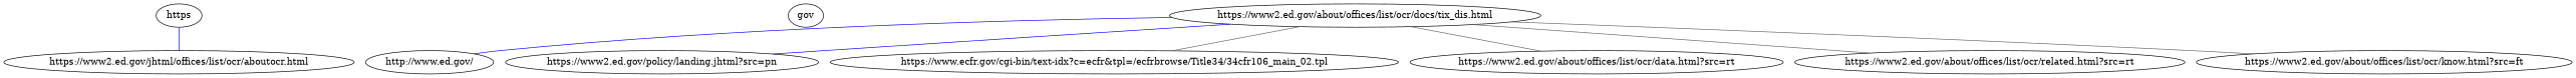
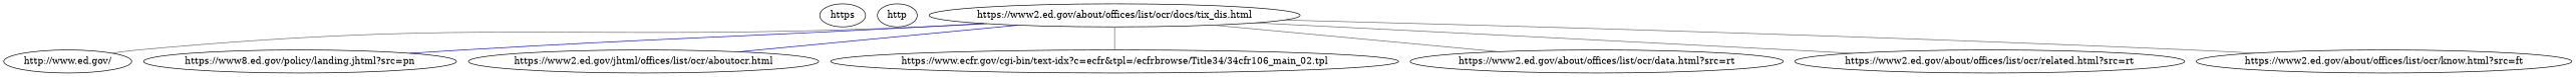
  strict graph {
    edge [color=gray40]
    https [child_link="['http://www.ed.gov/', 'https://www2.ed.gov/policy/landing.jhtml?src=pn', 'http://www.google.com/intl/en/analytics/privacyoverview.html', 'https://www2.ed.gov/policy/?src=ft', 'https://www2.ed.gov/about/offices/list/ocr/know.html?src=ft', 'https://www2.ed.gov/notices/privacy/index.html']" data="b'\nPrivacy Policy | U.S. Department of Education\nSkip to main contentAbout UsContact UsFAQs Language Assistance Englishespa\xc3\xb1ol\xe4\xb8\xad\xe6\x96\x87: \xe7\xb9\x81\xe9\xab\x94\xe7\x89\x88Vi\xe1\xbb\x87t-ng\xe1\xbb\xaf\xed\x95\x9c\xea\xb5\xad\xec\x96\xb4Tagalog\xd0\xa0\xd1\x83\xd1\x81\xd1\x81\xd0\xba\xd0\xb8\xd0\xb9\nU.S. Department of Education\nSearch for:\nToggle navigation\nU.S. Department of Education\nStudent Loans\nGrants\nLaws\nData\nPRIVACY NOTICE\nPrivacy Policy\nSelect a link below to jump to the relevant page section.\nPrivacy Policy Summary\nNon-personal Information We Record\nCookies\nInformation from E-mail You Send to Us\nInformation Collected from Interactive Forms\nLinks to Other Sites\nSocial Media\nQuestions?\n1. Privacy Policy SummaryThank you for visiting the U.S. Department of Education (ED) website and reviewing our privacy policy.  Our policy is simple: We collect no personal information about you unless you choose to provide that information to us. We do not give, share, sell, or transfer any personal information to a third party.\nSome of our web pages (such as online publication order forms, conference and training registration forms, web discussion forums) let you voluntarily submit personal information.  In those cases, we will provide a specific notice before you begin submitting any personal information, explaining how your information will be safeguarded.\nIf you want to know more about how we record non-personal information about your visit or how we use information that you voluntarily submit, read on.\xc2\xa0TOP\n2. Non-personal Information We RecordIf you do nothing during your visit but browse through the website, read pages, or download information, our website\'s operating system will automatically record some general information about your visit.\nDuring your visit, our web operating system will record:\nThe Internet domain for your Internet service, such as \"xcompany.com\" or \"xcompany.net\" if you use a private Internet access account, or \"yourschool.edu\" if you connect from a college or university domain.\nThe type of browser (such as \"Netscape version X\" or \"Internet Explorer version X\") that you are using.\nThe type of operating system that you use (such as Macintosh, Unix, or Windows).\nThe date and time you visit our site, and the web pages that you visit on our site.\nThe address of the previous website you were visiting, if you linked to us from another website.\nWe use this information for statistical analysis, to help us make our site more useful to visitors. This tracking system does not record information about individuals.\xc2\xa0TOP\n3. CookiesThe Office of Management and Budget (OMB) Memo M-10-22:  Guidance for Online Use of Web Measurement and Customization Technologies allows Federal Agencies to use sessions and persistent cookies.\xe2\x80\x9d\nWhen you visit any website, its server may generate a piece of text known as a \"cookie\" to place on your computer. Placing cookie text allows websites to \"remember\" visitors\' preferences, surfing patterns and behavior while they are connected.\nThe cookie makes it easier for you to use the dynamic features of Web pages. Cookies from ED.gov Web pages only collect information about your browser\'s visit to the site; they do not collect any personal information about you.\nThere are two types of cookies, single session (temporary), and multi-session (persistent). Session cookies last only as long as your Web browser is open. Once you close your browser, the cookie disappears. Persistent cookies are stored on your computer for longer periods.\nSession Cookies: We use session cookies for technical purposes such as to enable better navigation through our site. These cookies let our server know that you are continuing a visit to our site. The OMB Memo 10-22 Guidance defines our use of session cookies as \"Usage Tier 1-Single Session.\" The Guidance states, \"This tier encompasses any use of single session web measurement and customization technologies.\"\nPersistent Cookies: We use persistent cookies for two reasons: 1) to enable Google\'s Universal Analytics to differentiate between new and returning visitors to our site, and 2) to block repeated invitations to take the ACSI survey.\nA Google\'s Universal Analytics (a third-party analytics provider) persistent cookie remains on your computer between visits to ED.gov for six months.  Knowing if a user visited ED.gov within the past six months tells us the difference between visitors and \"unique visitors\" or those who visit our website more than once during this time period).  This is an industry standard and provides high-level information on the breadth of traffic to and content usage of our given digital services.  It is a powerful, invaluable metric because it\'s the only measure that accurately calculates how many individual users visited ED.gov website in a given time. Combined with total visits, it tells a more comprehensive story about ED.gov users and their visit patterns.\nWe also use persistent cookies to block repeated invitations to take either the ACSI (American Customer Satisfaction Index) or iPerceptions survey. Based on your usage pattern, you may be asked if you would like to complete a customer survey of our website. The persistent cookie is set to block repeated survey invitations, and it expires in 90 days. Simply put, if you say you don\'t want to participate in the survey, the cookie will remember this, and will not allow you to be asked again. We feel it is important and respectful to our users not to ask them the same question more than once. The ACSI or iPerceptions survey are customer satisfaction survey tools used by multiple federal agencies and organizations in the private sector. We use these surveys so we can compare ED.gov results to other government agencies and top commercial websites. These surveys enables ED.gov to: measure program performance; identify targets of opportunity; efficiently leverage scarce resources; obtain valuable feedback from our users; focus management\'s attention on outcomes; and report customer satisfaction results.\nThe OMB Memo 10-22 Guidance defines our use of persistent cookies as \"Usage Tier 2-Multi-session without Personally Identifiable Information (PII).\" The Guidance states, \"This tier encompasses any use of multi-session Web measurement and customization technologies when no PII is collected.\"\nIf you do not wish to have session or persistent cookies stored on your machine, you can opt out or disable cookies in your browser. You will still have access to all information and resources at Department websites. However, turning off cookies may affect the functioning of some Department websites. Be aware that disabling cookies in your browser will affect cookie usage at all other websites you visit as well.\nED.gov uses a third-party analytics provider (Google\'s Universal Analytics) to analyze the data collected through the session and persistent metrics cookies.  The third-party analytics provider does not receive personally identifiable information through these cookies and does not combine, match, or cross-reference ED.gov information with any other information.  Please review the third-party analytics provider\'s privacy policy for additional information.\nPursuant OMB Memo 10-22 Guidance Attachment III, V, these cookies collect information similar to that automatically received and stored on the servers hosting ED.gov; they do not collect personally identifiable information.  ED.gov does not access or store the raw information collected through these cookies.  We do view aggregate statistical analyses prepared by our third-party analytics provider, but these analyses do not include any personally identifiable information.  We do not sell, rent, exchange, or otherwise disclose this information to persons or organizations.\xc2\xa0TOP\n4. Information from E-mail You Send to UsIf you decide to send us an electronic mail message (e-mail), the message will usually contain your return e-mail address.  If you include personally-identifying information in your e-mail because you want us to address issues specific to your situation, we may use that information in responding to your request. In other limited circumstances, including requests from Congress or limited other parties, we may be required by law to disclose information that you submit.\nAlso, e-mail is not necessarily secure against interception.  Please send only information necessary to help us process your request.\xc2\xa0TOP\n5. Information Collected from Interactive FormsOn some of our web pages we offer interactive forms that let you voluntarily submit personal information (such as your e-mail address, name, or organization).  This occurs when you are registering for various conferences, workshops, or training sessions offered by ED, taking student aid counseling quizzes, ordering publications from ED Pubs, or submitting comments to various web discussion forums.  In those cases, all submitted information is used only for the expressed purposes for which it is intended and is not made available to any third party.  However, when you submit a comment to an ED web discussion forum, if you supply your name, e-mail address, or other personal information, that information is posted along with your comment.\xc2\xa0TOP\n6. Links to Other SitesOur policy discloses the privacy practices for the ED website.  But ED provides links to other websites. When you leave the ED website (www.ed.gov), you will be going to sites that are beyond our control.  We try to ensure that links that leave our site are clearly labeled, usually with a  icon. These other sites may send their own cookies to users, collect data, or solicit personal information. The privacy policies and procedures described here for ED do not apply to any external links. We encourage you to read the privacy policies of any site you link to from ours, especially if you share any personal information.  Be informed.  You are the person best qualified to protect your own privacy.\xc2\xa0TOP\n7. Social MediaED is using third-party social media sites to provide ED content in formats that may be useful or interesting; however, ED.gov is the official source of information from the U.S. Department of Education (ED).  ED cannot attest to the accuracy of other information provided by these or any other linked sites.  Using these third-party sites does not constitute an endorsement by ED or any of its employees of the sponsors of the sites or the information or products presented on the sites.  Also, please be aware that the privacy protection provided at ED.gov may not be available on these third-party sites.  Please note that when ED uses social media sites, ED does not collect or in any way use personally identifiable information.\xc2\xa0TOP\n8. Questions?If you have questions about this policy, please contact webmaster@ed.gov.\nIf you would like more information  about ED\xe2\x80\x99s privacy program, visit our Privacy  Program Page.\nTOP\nPrintable view\nLast Modified: 05/01/2017\nHow Do I Find...\nStudent loans, forgiveness\nCollege accreditation\nEvery Student Succeeds Act (ESSA)\nFERPA\nFAFSA\n1098, tax forms\nMore >\nInformation About...\nTransforming Teaching\nFamily and Community Engagement\nEarly Learning\nWebsite Policies & Important Links\nSite Security\nDisclaimer of Endorsement\nCopyright Status Notice\nOur mission is to promote student achievement and preparation for global competitiveness by fostering educational excellence and ensuring equal access.\nStudent Loans\nRepaying Loans\nDefaulted Loans\nLoan Forgiveness\nLoan Servicers\nGrants & Programs\nApply for Pell Grants\nGrants Forecast\nApply for a Grant\nEligibility for Grants\nLaws & Guidance\nEvery Student Succeeds Act (ESSA)\nFERPA\nCivil Rights\nNew IDEA Website\nData & Research\nEducation Statistics\nPostsecondary Education Data\nED Data Express\nNation\'s Report Card\nWhat Works Clearinghouse\nAbout Us\nContact Us\nED Offices\nJobs\nPress Releases\nFAQs\nRecursos en espa\xc3\xb1ol\nBudget, Performance\nPrivacy Program\nSubscribe to E-Mail Updates\nNotices FOIAPrivacy PolicyAccessibilitySecurityInformation qualityInspector GeneralWhitehouse.govUSA.govBenefits.govRegulations.gov'"]
-   http [child_link="['http://www.ed.gov/', 'http://www.ed.gov/', 'https://www2.ed.gov/policy/landing.jhtml?src=pn', 'http://www.ed.gov/news/press-releases/us-department-educations-office-civil-rights-announces-resolution-sex-based-harassment-investigation-taft-college-california', 'https://www2.ed.gov/policy/landing.jhtml?src=ft', 'https://www2.ed.gov/about/offices/list/ocr/know.html?src=ft', 'https://www2.ed.gov/notices/privacy/index.html?src=ft']" data="b\"\nHome | U.S. Department of Education\nSkip to main content\nAbout Us\nContact Us\nFAQs\nLanguage Assistance\nEnglish\nespa\xc3\xb1ol\n\xe4\xb8\xad\xe6\x96\x87: \xe7\xb9\x81\xe9\xab\x94\xe7\x89\x88\nVi\xe1\xbb\x87t-ng\xe1\xbb\xaf\n\xed\x95\x9c\xea\xb5\xad\xec\x96\xb4\nTagalog\n\xd0\xa0\xd1\x83\xd1\x81\xd1\x81\xd0\xba\xd0\xb8\xd0\xb9\nU.S. Department of Education\nSearch for:\nToggle navigation\nU.S. Department of Education\nStudent Loans\nGrants\nLaws\nData\nHome\nSTUDENT LOANS\nGet all the information you need to apply for or manage repayment of your federal student loans.\nGO >\nGRANTS\nLearn more about grant opportunities, applications, and details about grants awarded.\nGO >\nLAWS & GUIDANCE\nFind federal education legislation, regulations, guidance, and other policy documents.\nGO >\nDATA\nExplore and download data and learn about education-related data and research.\nGO >\nPress Releases\nBiden-Harris Administration Releases Final Rules that Strengthen Accountability for Colleges and Consumer Protection for Students\nU.S. Department of Education\xe2\x80\x99s Office for Civil Rights Announces Resolution of Sex-Based Harassment Investigation of Taft College in California\nBiden-Harris Administration Awards $14 Million Under First-Ever Fostering Diverse Schools Demonstration Grant Program\nMore...\nDr. Miguel Cardona\nSecretary of Education\nBio\nSpeeches\n@SecCardona\nHow Do I Find...?\nStudent loans, forgiveness\nHigher Education Rulemaking\nCollege accreditation\nEvery Student Succeeds Act (ESSA)\nFERPA\nFAFSA\n1098, tax forms\nMore...\nFeatured\nARP Data Transparency\nRaise the Bar\nParent Checklist\nInformation About...\nElevating Teaching\nEarly Learning\nEngage Every Student\nUnlocking Career Success\nCybersecurity\nOur mission is to promote student achievement and preparation for global competitiveness by fostering educational excellence and ensuring equal access.\nStudent Loans\nRepaying Loans\nDefaulted Loans\nLoan Forgiveness\nLoan Servicers\nGrants & Programs\nApply for Pell Grants\nGrants Forecast\nApply for a Grant\nLaws & Guidance\nEvery Student Succeeds Act (ESSA)\nFERPA\nCivil Rights\nIDEA Website\nData & Research\nEducation Statistics\nPostsecondary Education Data\nED Data Express\nNation's Report Card\nWhat Works Clearinghouse\nOpen Data Platform\nCOVID Relief Data\nAbout Us\nContact Us\nED Offices\nJobs\nPress Releases\nFAQs\nRecursos en espa\xc3\xb1ol\nBudget, Performance\nPrivacy Program\nSubscribe to E-Mail Updates\nHomeroom Blog\nNotices\nFOIA\nPrivacy Policy\nAccessibility\nSecurity\nInformation Quality\nInspector General\nWhitehouse.gov\nUSA.gov\nBenefits.gov\nRegulations.gov\"" label=gov]
+   http [child_link="['http://www.ed.gov/', 'http://www.ed.gov/', 'https://www2.ed.gov/policy/landing.jhtml?src=pn', 'http://www.ed.gov/news/press-releases/us-department-educations-office-civil-rights-announces-resolution-sex-based-harassment-investigation-taft-college-california', 'https://www2.ed.gov/policy/landing.jhtml?src=ft', 'https://www2.ed.gov/about/offices/list/ocr/know.html?src=ft', 'https://www2.ed.gov/notices/privacy/index.html?src=ft']" data="b\"\nHome | U.S. Department of Education\nSkip to main content\nAbout Us\nContact Us\nFAQs\nLanguage Assistance\nEnglish\nespa\xc3\xb1ol\n\xe4\xb8\xad\xe6\x96\x87: \xe7\xb9\x81\xe9\xab\x94\xe7\x89\x88\nVi\xe1\xbb\x87t-ng\xe1\xbb\xaf\n\xed\x95\x9c\xea\xb5\xad\xec\x96\xb4\nTagalog\n\xd0\xa0\xd1\x83\xd1\x81\xd1\x81\xd0\xba\xd0\xb8\xd0\xb9\nU.S. Department of Education\nSearch for:\nToggle navigation\nU.S. Department of Education\nStudent Loans\nGrants\nLaws\nData\nHome\nSTUDENT LOANS\nGet all the information you need to apply for or manage repayment of your federal student loans.\nGO >\nGRANTS\nLearn more about grant opportunities, applications, and details about grants awarded.\nGO >\nLAWS & GUIDANCE\nFind federal education legislation, regulations, guidance, and other policy documents.\nGO >\nDATA\nExplore and download data and learn about education-related data and research.\nGO >\nPress Releases\nBiden-Harris Administration Releases Final Rules that Strengthen Accountability for Colleges and Consumer Protection for Students\nU.S. Department of Education\xe2\x80\x99s Office for Civil Rights Announces Resolution of Sex-Based Harassment Investigation of Taft College in California\nBiden-Harris Administration Awards $14 Million Under First-Ever Fostering Diverse Schools Demonstration Grant Program\nMore...\nDr. Miguel Cardona\nSecretary of Education\nBio\nSpeeches\n@SecCardona\nHow Do I Find...?\nStudent loans, forgiveness\nHigher Education Rulemaking\nCollege accreditation\nEvery Student Succeeds Act (ESSA)\nFERPA\nFAFSA\n1098, tax forms\nMore...\nFeatured\nARP Data Transparency\nRaise the Bar\nParent Checklist\nInformation About...\nElevating Teaching\nEarly Learning\nEngage Every Student\nUnlocking Career Success\nCybersecurity\nOur mission is to promote student achievement and preparation for global competitiveness by fostering educational excellence and ensuring equal access.\nStudent Loans\nRepaying Loans\nDefaulted Loans\nLoan Forgiveness\nLoan Servicers\nGrants & Programs\nApply for Pell Grants\nGrants Forecast\nApply for a Grant\nLaws & Guidance\nEvery Student Succeeds Act (ESSA)\nFERPA\nCivil Rights\nIDEA Website\nData & Research\nEducation Statistics\nPostsecondary Education Data\nED Data Express\nNation's Report Card\nWhat Works Clearinghouse\nOpen Data Platform\nCOVID Relief Data\nAbout Us\nContact Us\nED Offices\nJobs\nPress Releases\nFAQs\nRecursos en espa\xc3\xb1ol\nBudget, Performance\nPrivacy Program\nSubscribe to E-Mail Updates\nHomeroom Blog\nNotices\nFOIA\nPrivacy Policy\nAccessibility\nSecurity\nInformation Quality\nInspector General\nWhitehouse.gov\nUSA.gov\nBenefits.gov\nRegulations.gov\""]
    "https://www2.ed.gov/about/offices/list/ocr/docs/tix_dis.html"
    "http://www.ed.gov/"
-   "https://www2.ed.gov/policy/landing.jhtml?src=pn"
+   "https://www2.ed.gov/policy/landing.jhtml?src=pn" [label="https://www8.ed.gov/policy/landing.jhtml?src=pn"]
    n6 [label="https://www2.ed.gov/jhtml/offices/list/ocr/aboutocr.html"]
    "https://www.ecfr.gov/cgi-bin/text-idx?c=ecfr&tpl=/ecfrbrowse/Title34/34cfr106_main_02.tpl"
    "https://www2.ed.gov/about/offices/list/ocr/data.html?src=rt"
    "https://www2.ed.gov/about/offices/list/ocr/related.html?src=rt"
    "https://www2.ed.gov/about/offices/list/ocr/know.html?src=ft"
-   "https://www2.ed.gov/about/offices/list/ocr/docs/tix_dis.html" -- "http://www.ed.gov/" [color=blue]
+   "https://www2.ed.gov/about/offices/list/ocr/docs/tix_dis.html" -- "http://www.ed.gov/"
    "https://www2.ed.gov/about/offices/list/ocr/docs/tix_dis.html" -- "https://www2.ed.gov/policy/landing.jhtml?src=pn" [color=blue]
-   https -- n6 [color=blue]
+   "https://www2.ed.gov/about/offices/list/ocr/docs/tix_dis.html" -- n6 [color=blue]
    "https://www2.ed.gov/about/offices/list/ocr/docs/tix_dis.html" -- "https://www.ecfr.gov/cgi-bin/text-idx?c=ecfr&tpl=/ecfrbrowse/Title34/34cfr106_main_02.tpl"
    "https://www2.ed.gov/about/offices/list/ocr/docs/tix_dis.html" -- "https://www2.ed.gov/about/offices/list/ocr/data.html?src=rt"
    "https://www2.ed.gov/about/offices/list/ocr/docs/tix_dis.html" -- "https://www2.ed.gov/about/offices/list/ocr/related.html?src=rt"
    "https://www2.ed.gov/about/offices/list/ocr/docs/tix_dis.html" -- "https://www2.ed.gov/about/offices/list/ocr/know.html?src=ft"
  }
